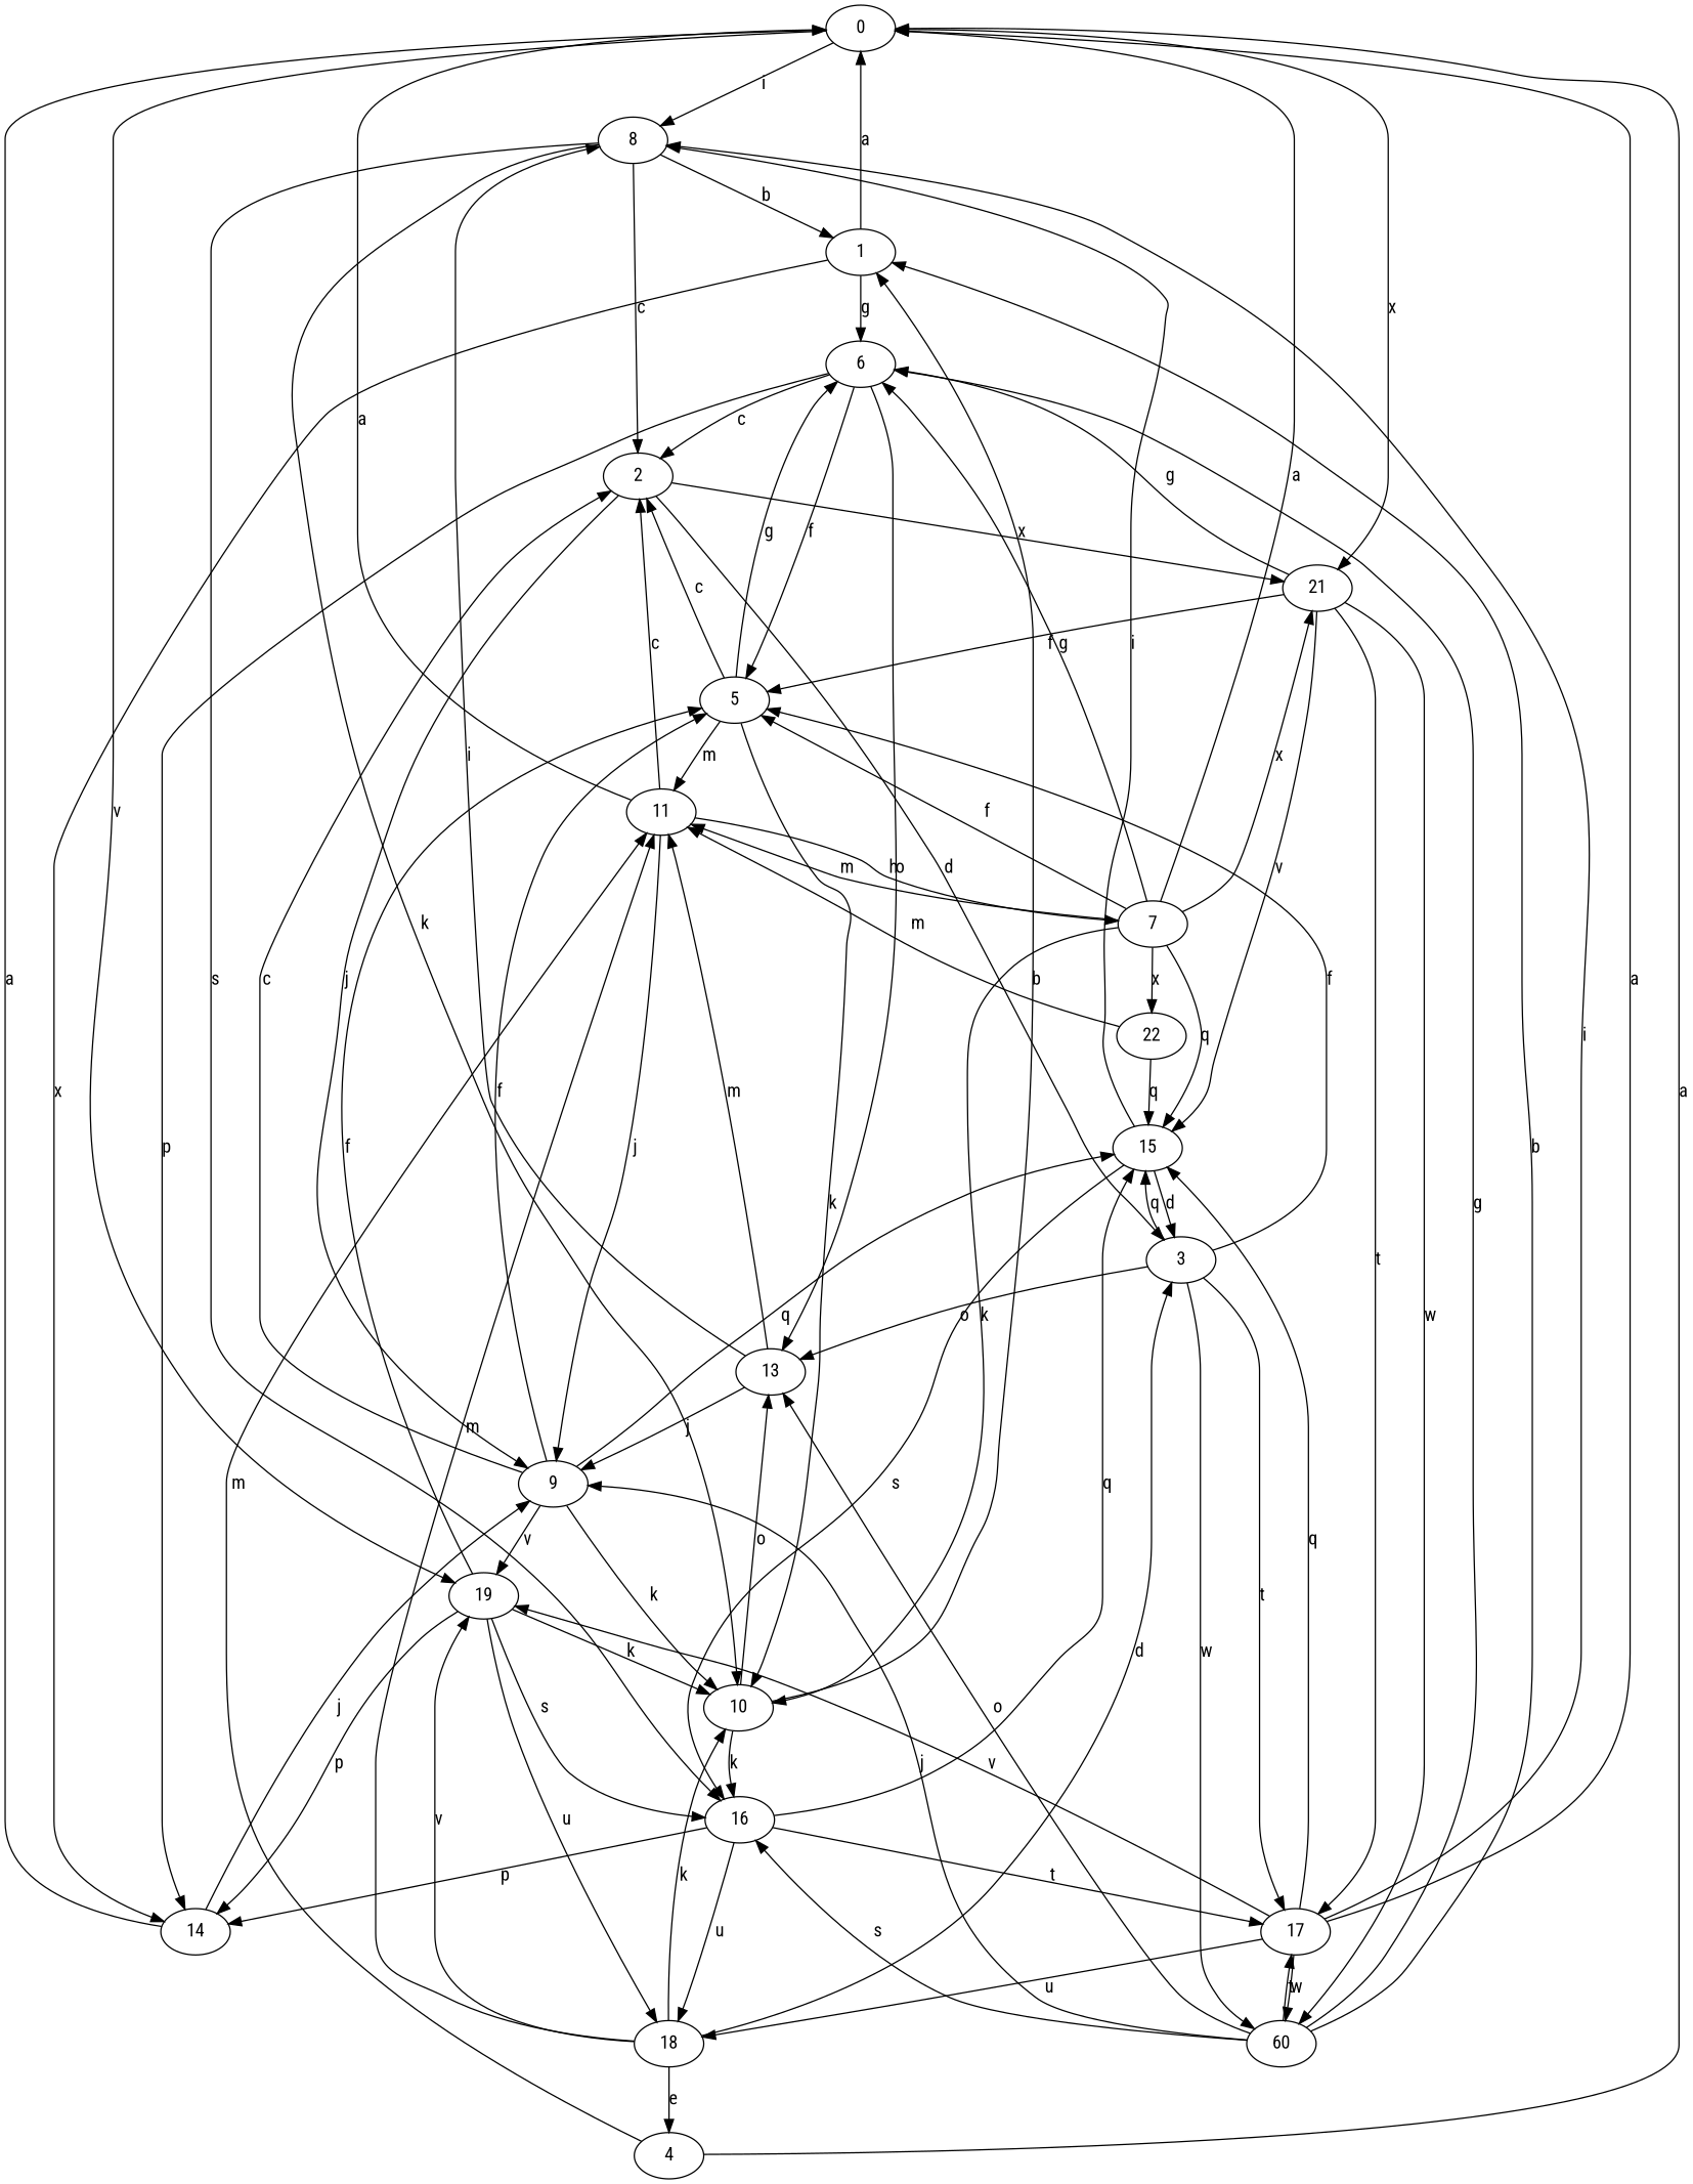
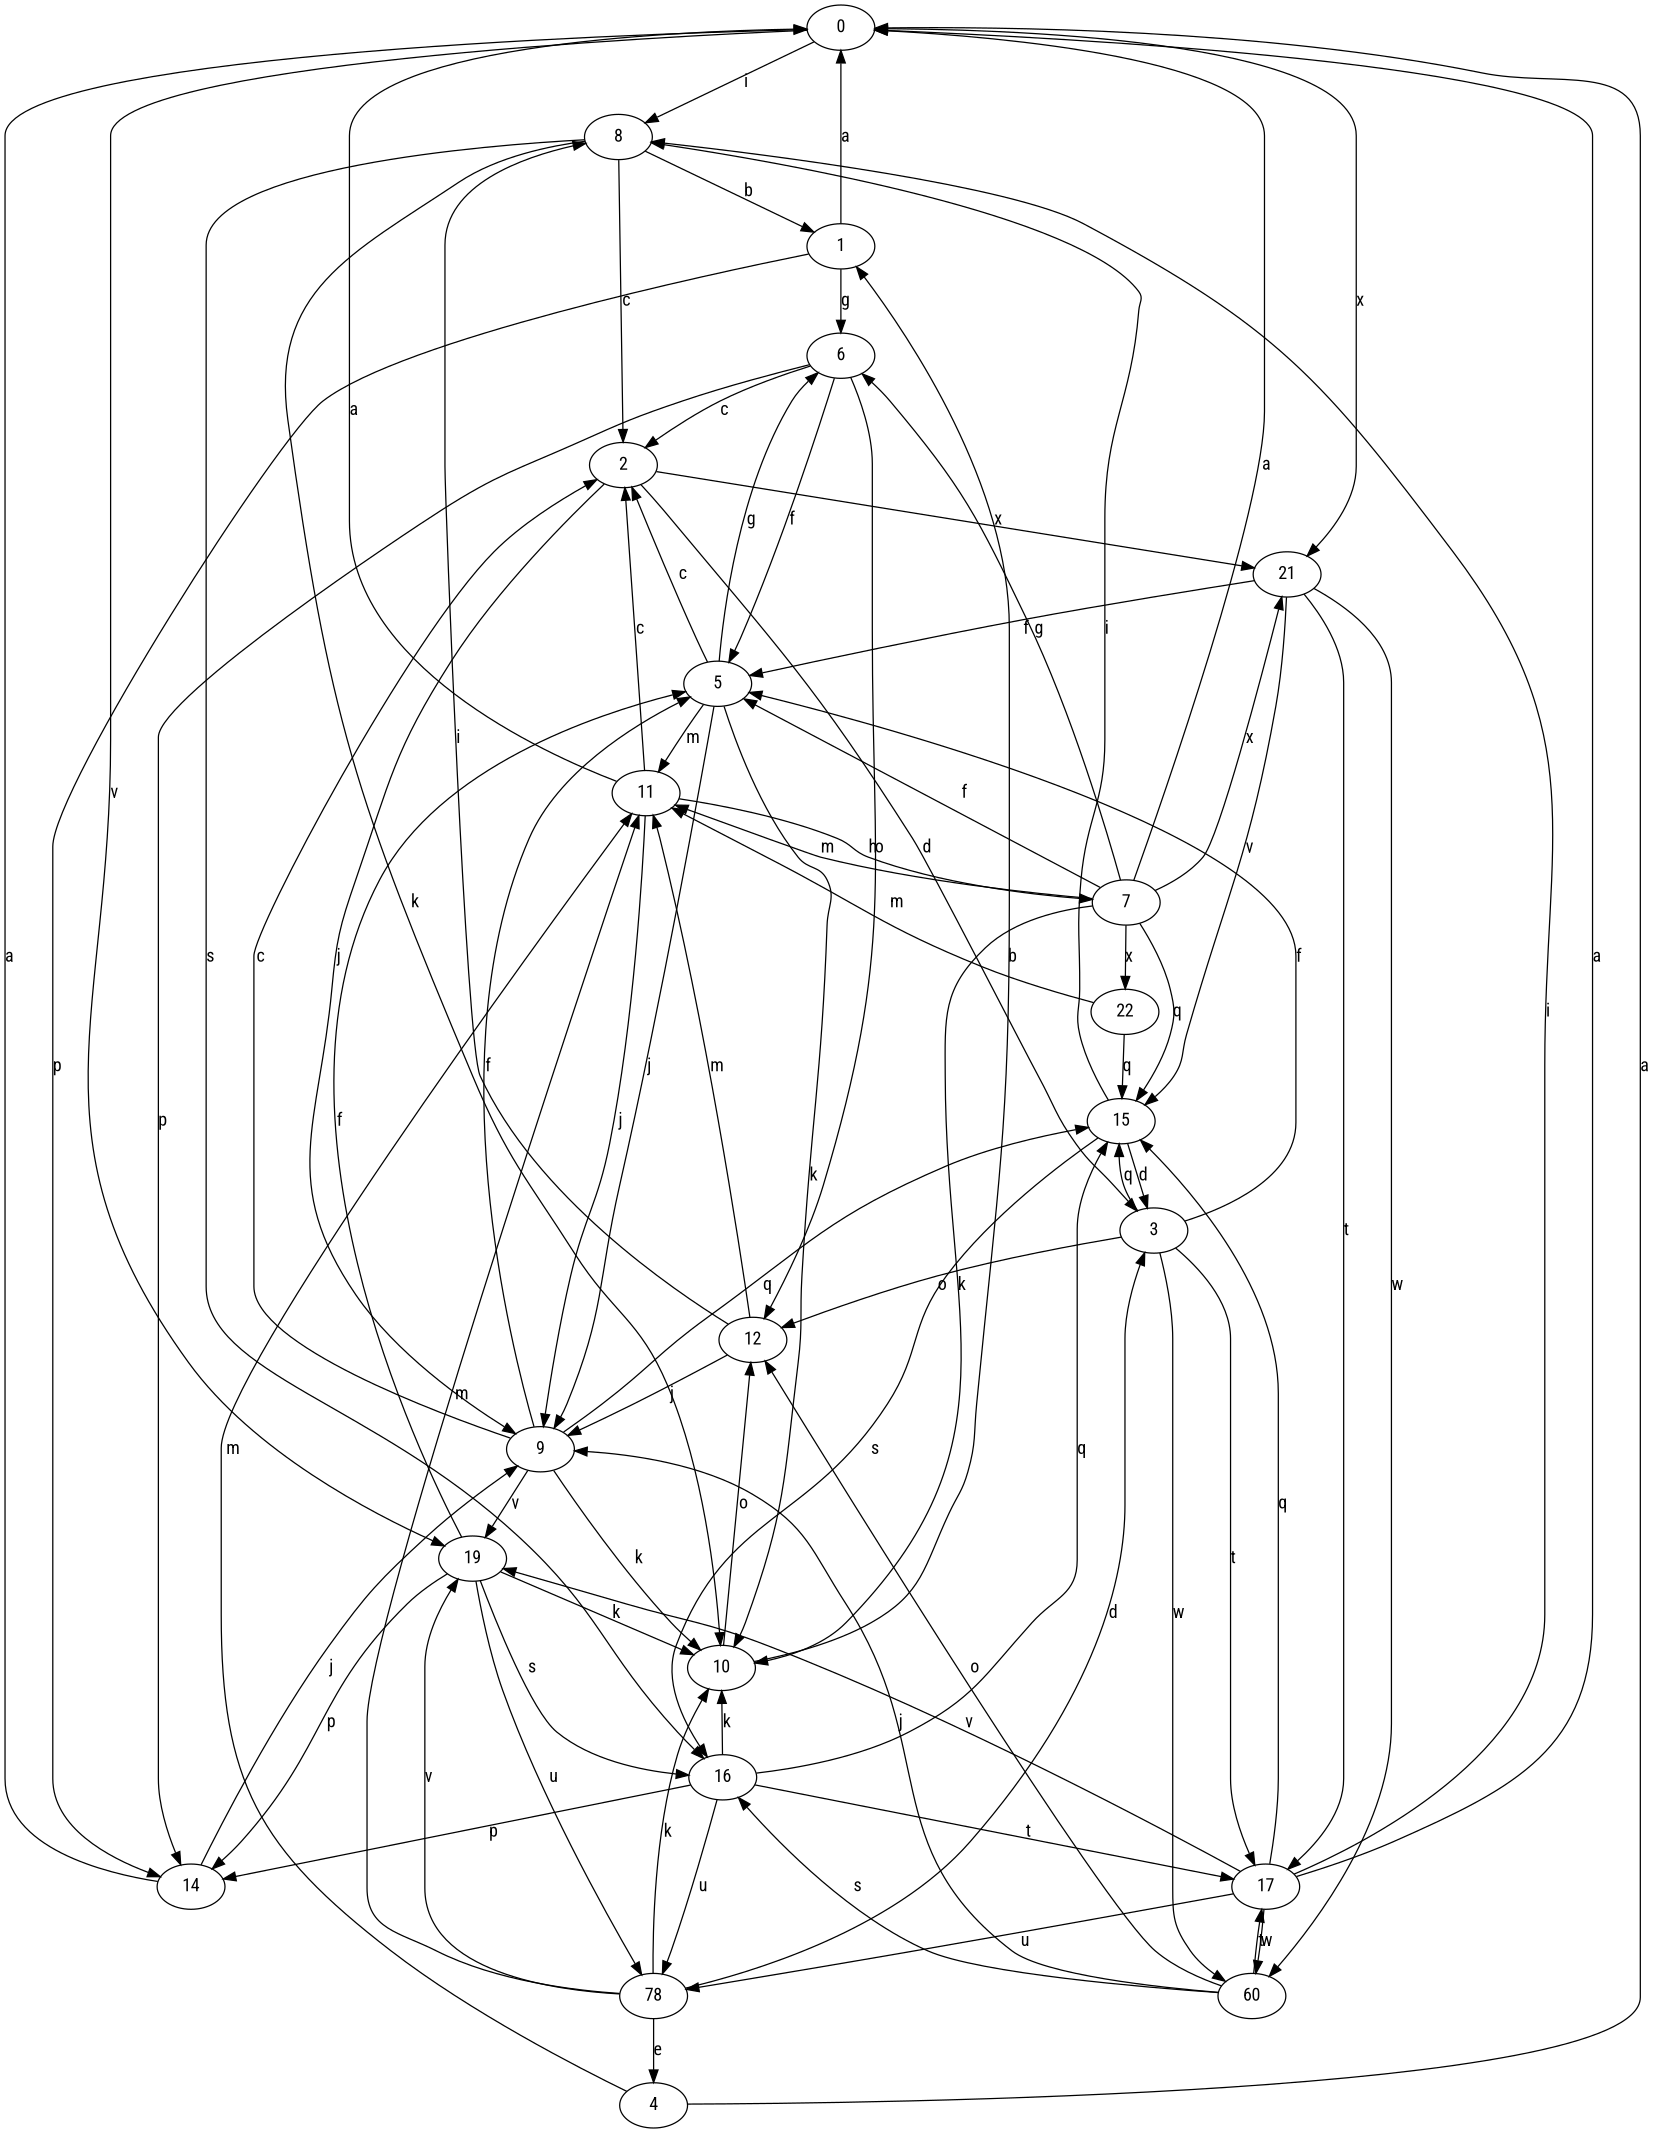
  strict digraph {
    fontname="Roboto Condensed"
    node [fontname="Roboto Condensed"]
    edge [fontname="Roboto Condensed"]
    0
    8
    19
    21
    1
    2
    10
    16
    14
    5
-   18
+   18 [label=78]
    6
    15
    17
    n15 [label=60]
-   12 [label=13]
+   12
    9
    3
    11
    4
    7
    22
    0 -> 8 [label=i]
    0 -> 19 [label=v]
    0 -> 21 [label=x]
    8 -> 1 [label=b]
    8 -> 2 [label=c]
    8 -> 10 [label=k]
    8 -> 16 [label=s]
    19 -> 10 [label=k]
    19 -> 16 [label=s]
    19 -> 14 [label=p]
    19 -> 5 [label=f]
    19 -> 18 [label=u]
    21 -> 5 [label=f]
-   21 -> 6 [label=g]
    21 -> 15 [label=v]
    21 -> 17 [label=t]
    21 -> n15 [label=w]
    1 -> 0 [label=a]
-   1 -> 14 [label=x]
+   1 -> 14 [label=p]
    1 -> 6 [label=g]
    2 -> 21 [label=x]
    2 -> 9 [label=j]
    2 -> 3 [label=d]
    10 -> 1 [label=b]
    10 -> 12 [label=o]
-   10 -> 16 [label=k]
+   16 -> 10 [label=k]
    16 -> 14 [label=p]
    16 -> 18 [label=u]
    16 -> 15 [label=q]
    16 -> 17 [label=t]
    14 -> 0 [label=a]
    14 -> 9 [label=j]
    5 -> 2 [label=c]
    5 -> 10 [label=k]
    5 -> 6 [label=g]
+   5 -> 9 [label=j]
    5 -> 11 [label=m]
    18 -> 19 [label=v]
    18 -> 10 [label=k]
    18 -> 3 [label=d]
    18 -> 11 [label=m]
    18 -> 4 [label=e]
    6 -> 2 [label=c]
    6 -> 14 [label=p]
    6 -> 5 [label=f]
    6 -> 12 [label=o]
    15 -> 8 [label=i]
    15 -> 16 [label=s]
    15 -> 3 [label=d]
    17 -> 0 [label=a]
    17 -> 8 [label=i]
    17 -> 19 [label=v]
    17 -> 18 [label=u]
    17 -> 15 [label=q]
    17 -> n15 [label=w]
-   n15 -> 1 [label=b]
    n15 -> 16 [label=s]
-   n15 -> 6 [label=g]
    n15 -> 17 [label=t]
    n15 -> 12 [label=o]
    n15 -> 9 [label=j]
    12 -> 8 [label=i]
    12 -> 9 [label=j]
    12 -> 11 [label=m]
    9 -> 19 [label=v]
    9 -> 2 [label=c]
    9 -> 10 [label=k]
    9 -> 5 [label=f]
    9 -> 15 [label=q]
    3 -> 5 [label=f]
    3 -> 15 [label=q]
    3 -> 17 [label=t]
    3 -> n15 [label=w]
    3 -> 12 [label=o]
    11 -> 0 [label=a]
    11 -> 2 [label=c]
    11 -> 9 [label=j]
    11 -> 7 [label=h]
    4 -> 0 [label=a]
    4 -> 11 [label=m]
    7 -> 0 [label=a]
    7 -> 21 [label=x]
    7 -> 10 [label=k]
    7 -> 5 [label=f]
    7 -> 6 [label=g]
    7 -> 15 [label=q]
    7 -> 11 [label=m]
    7 -> 22 [label=x]
    22 -> 15 [label=q]
    22 -> 11 [label=m]
  }
